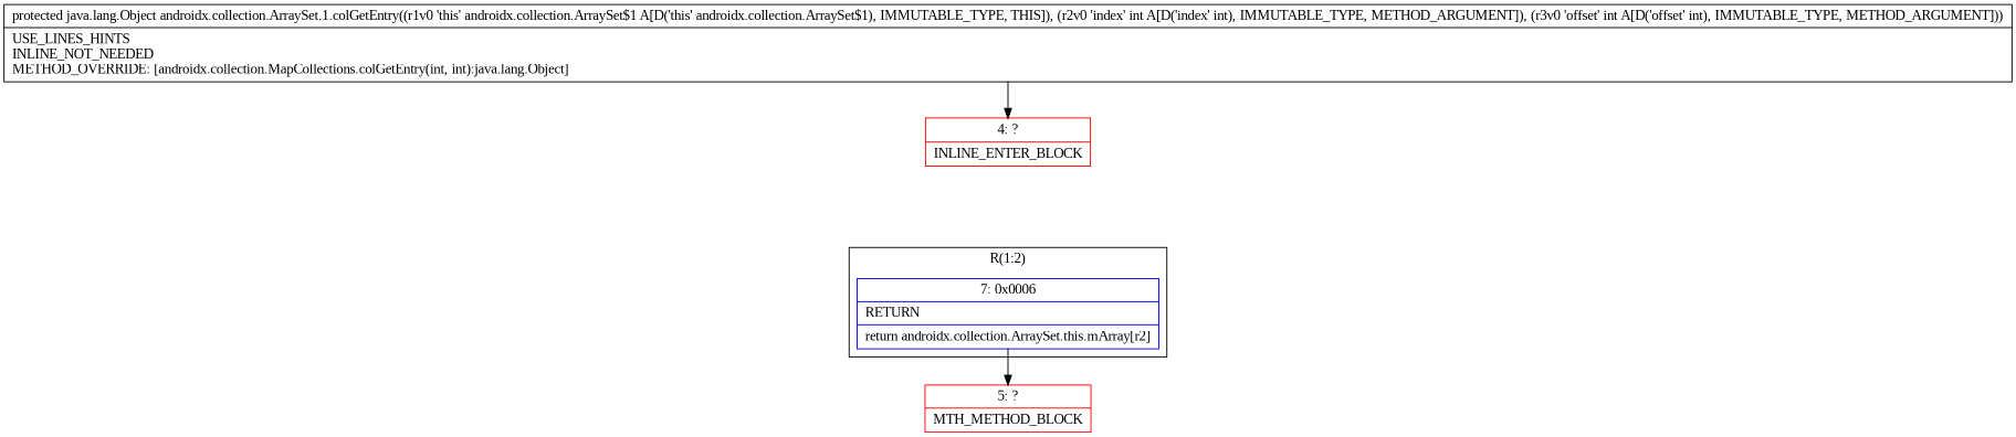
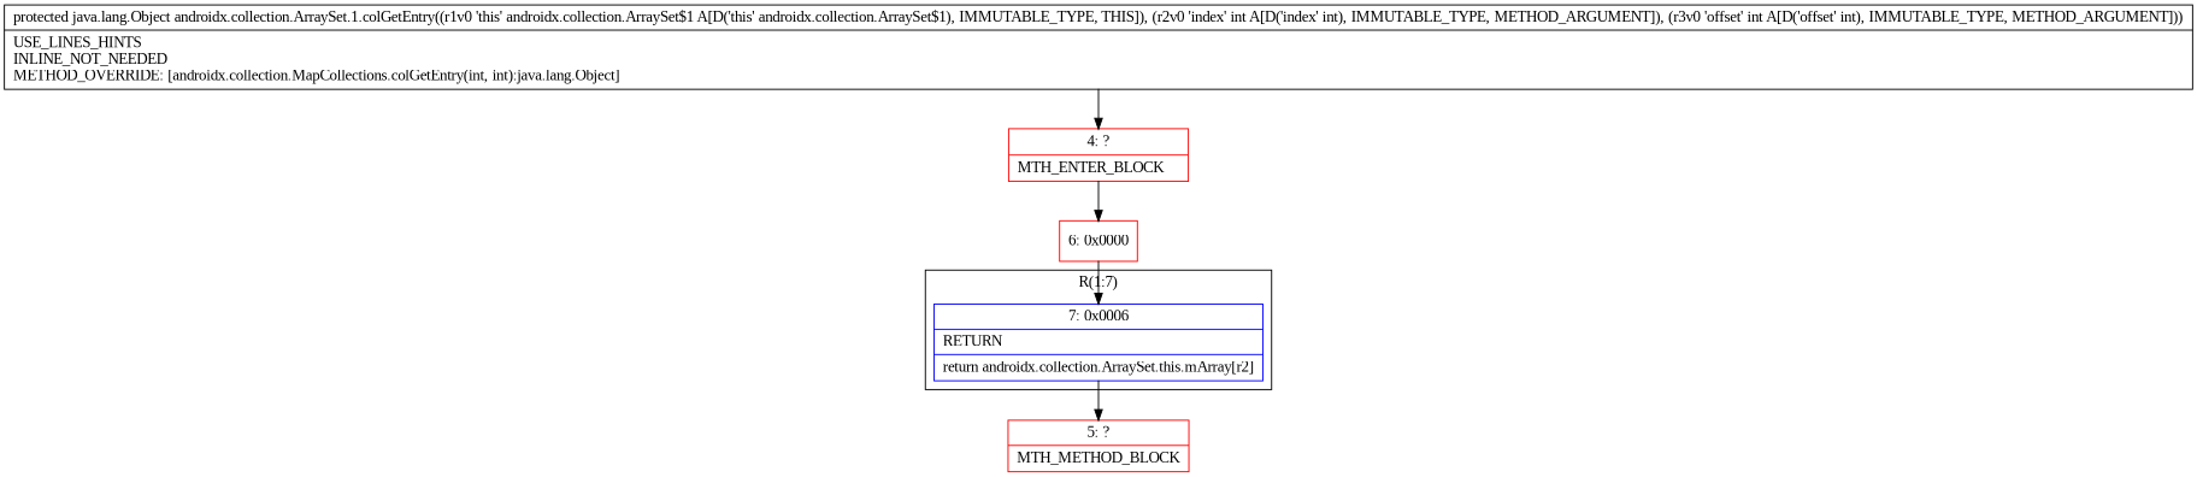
  digraph {
    fontname="Liberation Serif"
    node [color=red fontname="Liberation Serif" shape=record]
    edge [fontname="Liberation Serif"]
    n1 [color=blue label="{7\:\ 0x0006|RETURN\l|return androidx.collection.ArraySet.this.mArray[r2]\l}"]
    n2 [label="{5\:\ ?|MTH_METHOD_BLOCK\l}"]
-   n3 [label="{4\:\ ?|INLINE_ENTER_BLOCK\l}"]
+   n3 [label="{4\:\ ?|MTH_ENTER_BLOCK\l}"]
+   n4 [label="{6\:\ 0x0000}"]
    n5 [label="{protected java.lang.Object androidx.collection.ArraySet.1.colGetEntry((r1v0 'this' androidx.collection.ArraySet$1 A[D('this' androidx.collection.ArraySet$1), IMMUTABLE_TYPE, THIS]), (r2v0 'index' int A[D('index' int), IMMUTABLE_TYPE, METHOD_ARGUMENT]), (r3v0 'offset' int A[D('offset' int), IMMUTABLE_TYPE, METHOD_ARGUMENT]))  | USE_LINES_HINTS\lINLINE_NOT_NEEDED\lMETHOD_OVERRIDE: [androidx.collection.MapCollections.colGetEntry(int, int):java.lang.Object]\l}" color=""]
    subgraph cluster_1 {
-     label="R(1:2)"
+     label="R(1:7)"
      n1
    }
    n1 -> n2
+   n3 -> n4
+   n4 -> n1
    n5 -> n3
  }
